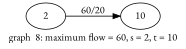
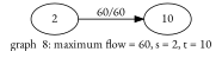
  digraph {
    label="graph  8: maximum flow = 60, s = 2, t = 10"
    rankdir=LR
    fontname="EB Garamond"
    node [fontname="EB Garamond"]
    2
    10
-   2 -> 10 [label=" 60/20 " fontname="EB Garamond"]
+   2 -> 10 [label=" 60/60 " fontname="EB Garamond"]
  }
